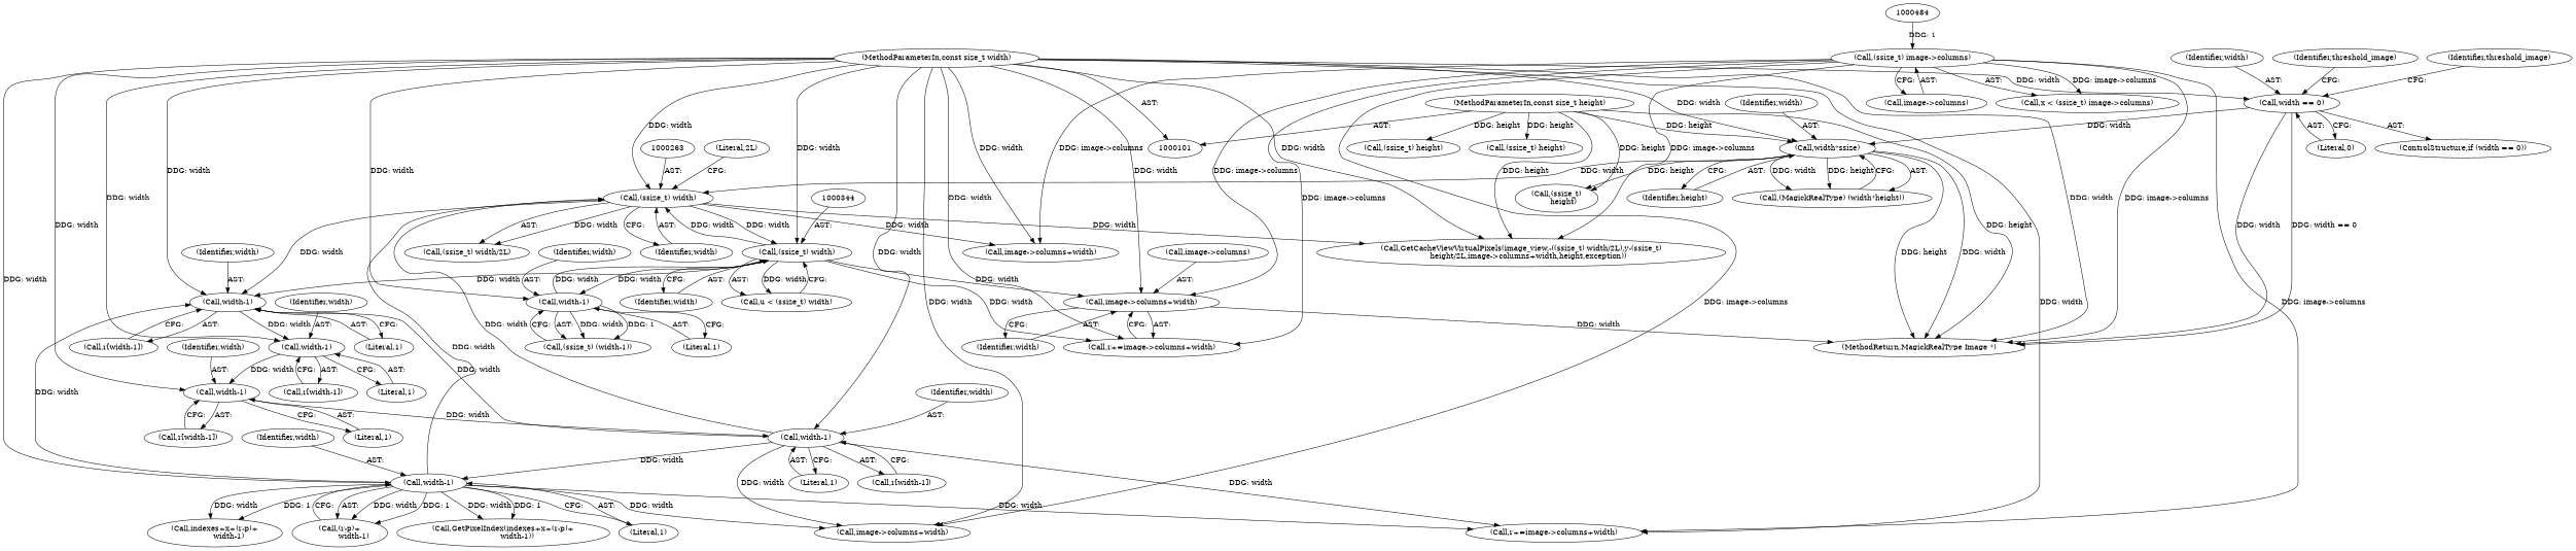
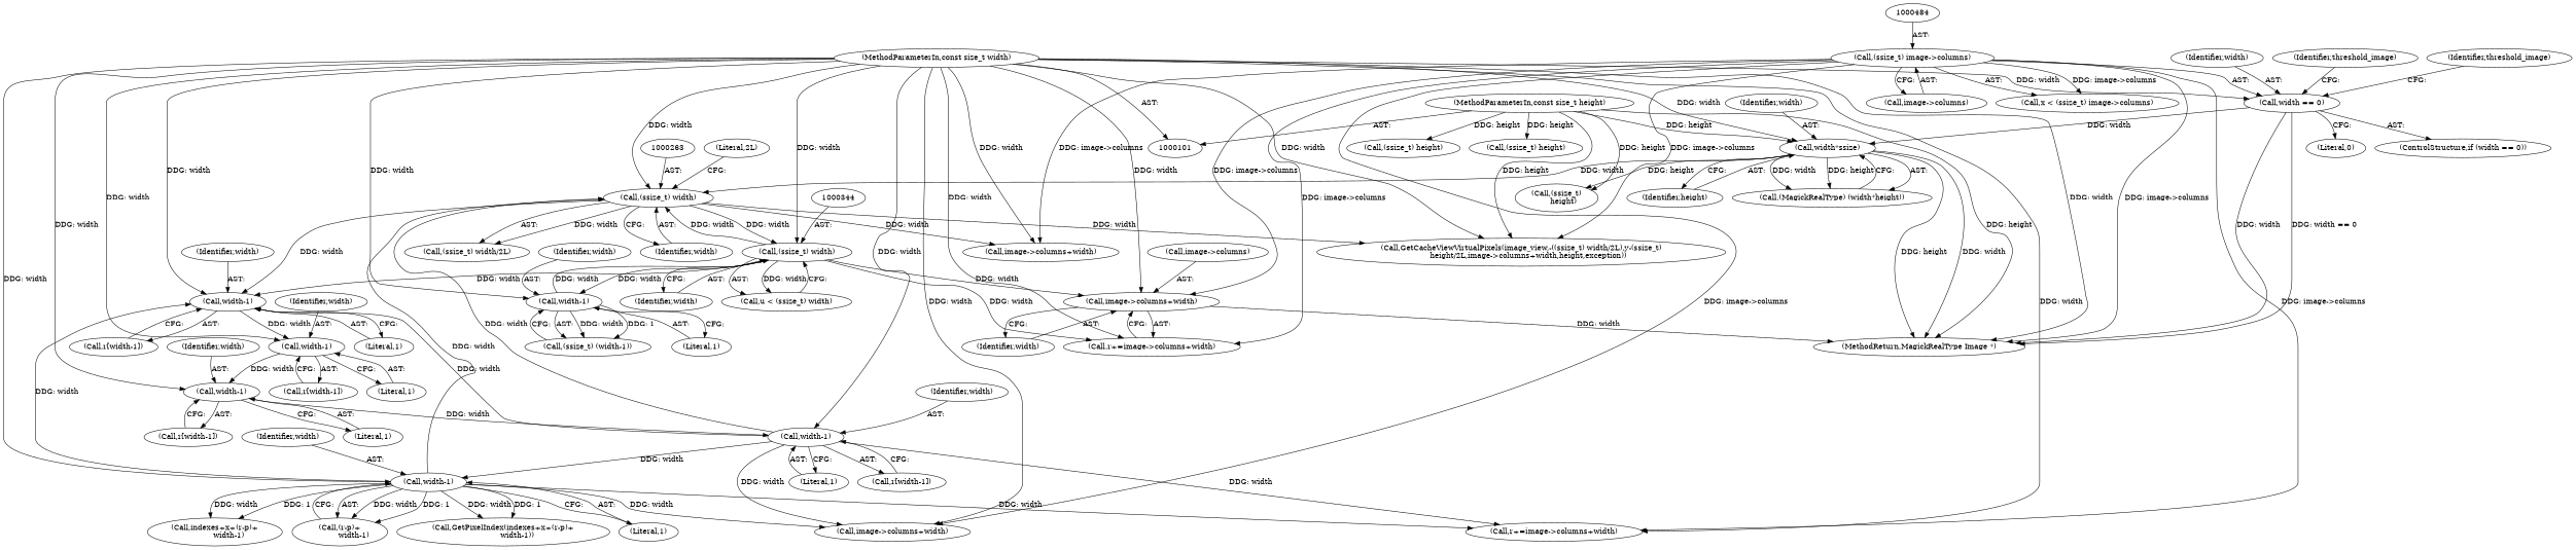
  digraph {
    n1 [label="(Call,image->columns+width)"]
    n2 [label="(MethodReturn,MagickRealType Image *)"]
    n3 [label="(Call,r+=image->columns+width)"]
    n4 [label="(Identifier,width)"]
    n5 [label="(Call,(ssize_t) image->columns)"]
    n6 [label="(Call,image->columns+width)"]
    n7 [label="(Call,image->columns+width)"]
    n8 [label="(Call,r+=image->columns+width)"]
    n9 [label="(Call,x < (ssize_t) image->columns)"]
    n10 [label="(Call,image->columns)"]
    n11 [label="(Call,GetCacheViewVirtualPixels(image_view,-((ssize_t) width/2L),y-(ssize_t)\n      height/2L,image->columns+width,height,exception))"]
    n12 [label="(Call,(ssize_t) width)"]
    n13 [label="(Call,width-1)"]
    n14 [label="(Call,(ssize_t) width)"]
    n15 [label="(Call,width-1)"]
    n16 [label="(Identifier,width)"]
    n17 [label="(Call,u < (ssize_t) width)"]
    n18 [label="(Call,(ssize_t) (width-1))"]
    n19 [label="(Literal,1)"]
    n20 [label="(Call,(ssize_t) width/2L)"]
    n21 [label="(Identifier,width)"]
    n22 [label="(Call,width-1)"]
    n23 [label="(Call,r[width-1])"]
    n24 [label="(Literal,1)"]
    n25 [label="(MethodParameterIn,const size_t width)"]
    n26 [label="(Call,width*ssize)"]
    n27 [label="(Call,width == 0)"]
    n28 [label="(Call,width-1)"]
    n29 [label="(Call,width-1)"]
    n30 [label="(Call,width-1)"]
    1000101
    n32 [label="(Call,(MagickRealType) (width*height))"]
    n33 [label="(Call,(ssize_t)\n      height)"]
    n34 [label="(Identifier,height)"]
    n35 [label="(Literal,0)"]
    n36 [label="(ControlStructure,if (width == 0))"]
    n37 [label="(Call,r[width-1])"]
    n38 [label="(Literal,1)"]
    n39 [label="(Call,r[width-1])"]
    n40 [label="(Literal,1)"]
    n41 [label="(Literal,1)"]
    n42 [label="(Call,r[width-1])"]
    n43 [label="(Literal,1)"]
    n44 [label="(Call,indexes+x+(r-p)+\n            width-1)"]
    n45 [label="(Call,GetPixelIndex(indexes+x+(r-p)+\n            width-1))"]
    n46 [label="(Call,(r-p)+\n            width-1)"]
    n47 [label="(MethodParameterIn,const size_t height)"]
    n48 [label="(Call,(ssize_t) height)"]
    n49 [label="(Call,(ssize_t) height)"]
    n50 [label="(Identifier,threshold_image)"]
    n51 [label="(Identifier,width)"]
    n52 [label="(Identifier,threshold_image)"]
    n53 [label="(Identifier,width)"]
    n54 [label="(Literal,2L)"]
    n55 [label="(Call,image->columns)"]
    n56 [label="(Identifier,width)"]
    n57 [label="(Identifier,width)"]
    n58 [label="(Identifier,width)"]
    n59 [label="(Identifier,width)"]
    n60 [label="(Identifier,width)"]
    n61 [label="(Identifier,width)"]
    1000484
    1000344
    1000263
    n1 -> n2 [label="DDG: width"]
    n1 -> n3 [label="AST: "]
    n1 -> n4 [label="CFG: "]
    n3 -> n1 [label="CFG: "]
    n4 -> n1 [label="AST: "]
    n5 -> n1 [label="DDG: image->columns"]
    n5 -> n2 [label="DDG: image->columns"]
    n5 -> n3 [label="DDG: image->columns"]
    n5 -> n6 [label="DDG: image->columns"]
    n5 -> n7 [label="DDG: image->columns"]
    n5 -> n8 [label="DDG: image->columns"]
    n5 -> n9 [label="AST: "]
    n5 -> n9 [label="DDG: image->columns"]
    n5 -> n10 [label="CFG: "]
    n5 -> n11 [label="DDG: image->columns"]
    n10 -> n5 [label="AST: "]
    n12 -> n1 [label="DDG: width"]
    n12 -> n3 [label="DDG: width"]
    n12 -> n13 [label="DDG: width"]
    n12 -> n14 [label="DDG: width"]
    n12 -> n15 [label="DDG: width"]
    n12 -> n16 [label="CFG: "]
    n12 -> n17 [label="AST: "]
    n12 -> n17 [label="DDG: width"]
    n13 -> n12 [label="DDG: width"]
    n13 -> n18 [label="AST: "]
    n13 -> n18 [label="DDG: width"]
    n13 -> n18 [label="DDG: 1"]
    n13 -> n19 [label="CFG: "]
    n14 -> n7 [label="DDG: width"]
    n14 -> n11 [label="DDG: width"]
    n14 -> n12 [label="DDG: width"]
    n14 -> n15 [label="DDG: width"]
    n14 -> n20 [label="AST: "]
    n14 -> n20 [label="DDG: width"]
    n14 -> n21 [label="CFG: "]
    n15 -> n22 [label="DDG: width"]
    n15 -> n23 [label="AST: "]
    n15 -> n24 [label="CFG: "]
    n16 -> n12 [label="AST: "]
    n17 -> n12 [label="CFG: "]
    n18 -> n13 [label="CFG: "]
    n19 -> n13 [label="AST: "]
    n21 -> n14 [label="AST: "]
    n22 -> n29 [label="DDG: width"]
    n22 -> n41 [label="CFG: "]
    n22 -> n42 [label="AST: "]
    n23 -> n15 [label="CFG: "]
    n24 -> n15 [label="AST: "]
    n25 -> n1 [label="DDG: width"]
    n25 -> n2 [label="DDG: width"]
    n25 -> n3 [label="DDG: width"]
    n25 -> n6 [label="DDG: width"]
    n25 -> n7 [label="DDG: width"]
    n25 -> n8 [label="DDG: width"]
    n25 -> n11 [label="DDG: width"]
    n25 -> n12 [label="DDG: width"]
    n25 -> n13 [label="DDG: width"]
    n25 -> n14 [label="DDG: width"]
    n25 -> n15 [label="DDG: width"]
    n25 -> n22 [label="DDG: width"]
    n25 -> n26 [label="DDG: width"]
    n25 -> n27 [label="DDG: width"]
    n25 -> n28 [label="DDG: width"]
    n25 -> n29 [label="DDG: width"]
    n25 -> n30 [label="DDG: width"]
    n25 -> 1000101 [label="AST: "]
    n26 -> n2 [label="DDG: height"]
    n26 -> n2 [label="DDG: width"]
    n26 -> n14 [label="DDG: width"]
    n26 -> n32 [label="AST: "]
    n26 -> n32 [label="DDG: width"]
    n26 -> n32 [label="DDG: height"]
    n26 -> n33 [label="DDG: height"]
    n26 -> n34 [label="CFG: "]
    n27 -> n2 [label="DDG: width"]
    n27 -> n2 [label="DDG: width == 0"]
    n27 -> n26 [label="DDG: width"]
    n27 -> n35 [label="CFG: "]
    n27 -> n36 [label="AST: "]
    n28 -> n6 [label="DDG: width"]
    n28 -> n8 [label="DDG: width"]
    n28 -> n14 [label="DDG: width"]
    n28 -> n15 [label="DDG: width"]
    n28 -> n30 [label="DDG: width"]
    n28 -> n37 [label="AST: "]
    n28 -> n38 [label="CFG: "]
    n29 -> n28 [label="DDG: width"]
    n29 -> n39 [label="AST: "]
    n29 -> n40 [label="CFG: "]
    n30 -> n6 [label="DDG: width"]
    n30 -> n8 [label="DDG: width"]
    n30 -> n14 [label="DDG: width"]
    n30 -> n15 [label="DDG: width"]
    n30 -> n43 [label="CFG: "]
    n30 -> n44 [label="DDG: width"]
    n30 -> n44 [label="DDG: 1"]
    n30 -> n45 [label="DDG: width"]
    n30 -> n45 [label="DDG: 1"]
    n30 -> n46 [label="AST: "]
    n30 -> n46 [label="DDG: width"]
    n30 -> n46 [label="DDG: 1"]
    n32 -> n26 [label="CFG: "]
    n34 -> n26 [label="AST: "]
-   n35 -> n27 [label="AST: "]
+   n5 -> n27 [label="AST: "]
    n37 -> n28 [label="CFG: "]
    n38 -> n28 [label="AST: "]
    n39 -> n29 [label="CFG: "]
    n40 -> n29 [label="AST: "]
    n41 -> n22 [label="AST: "]
    n42 -> n22 [label="CFG: "]
    n43 -> n30 [label="AST: "]
    n46 -> n30 [label="CFG: "]
    n47 -> n2 [label="DDG: height"]
    n47 -> n11 [label="DDG: height"]
    n47 -> n26 [label="DDG: height"]
    n47 -> 1000101 [label="AST: "]
    n47 -> n33 [label="DDG: height"]
    n47 -> n48 [label="DDG: height"]
    n47 -> n49 [label="DDG: height"]
    n50 -> n27 [label="CFG: "]
    n51 -> n22 [label="AST: "]
    n52 -> n27 [label="CFG: "]
    n53 -> n27 [label="AST: "]
    n54 -> n14 [label="CFG: "]
    n55 -> n1 [label="AST: "]
    n56 -> n26 [label="AST: "]
    n57 -> n15 [label="AST: "]
    n58 -> n13 [label="AST: "]
    n59 -> n30 [label="AST: "]
    n60 -> n29 [label="AST: "]
    n61 -> n28 [label="AST: "]
-   1000484 -> n5 [label="DDG: 1"]
+   1000484 -> n5 [label="AST: "]
    1000344 -> n12 [label="AST: "]
    1000263 -> n14 [label="AST: "]
  }
